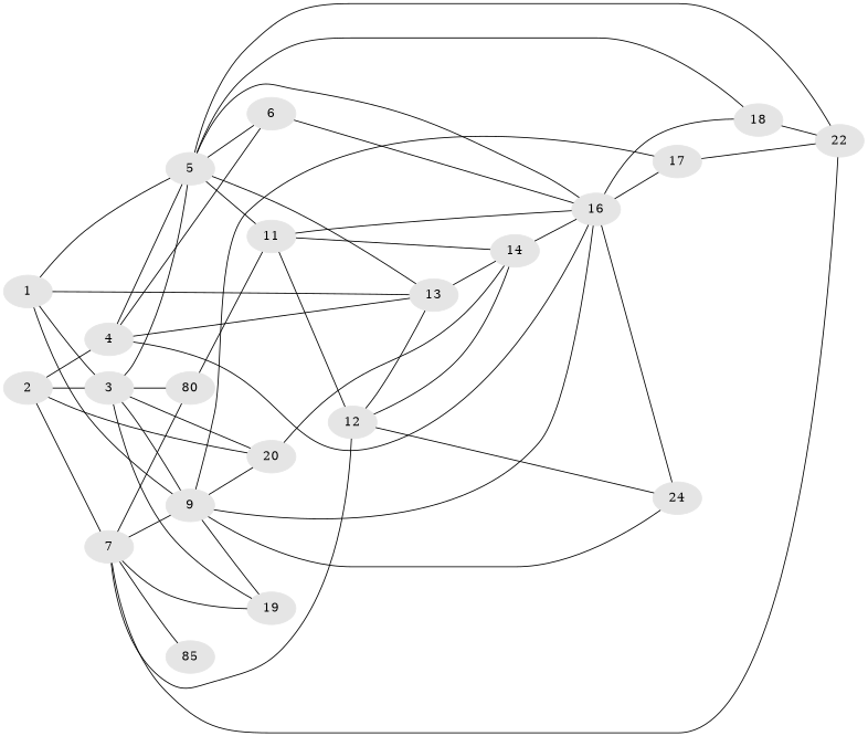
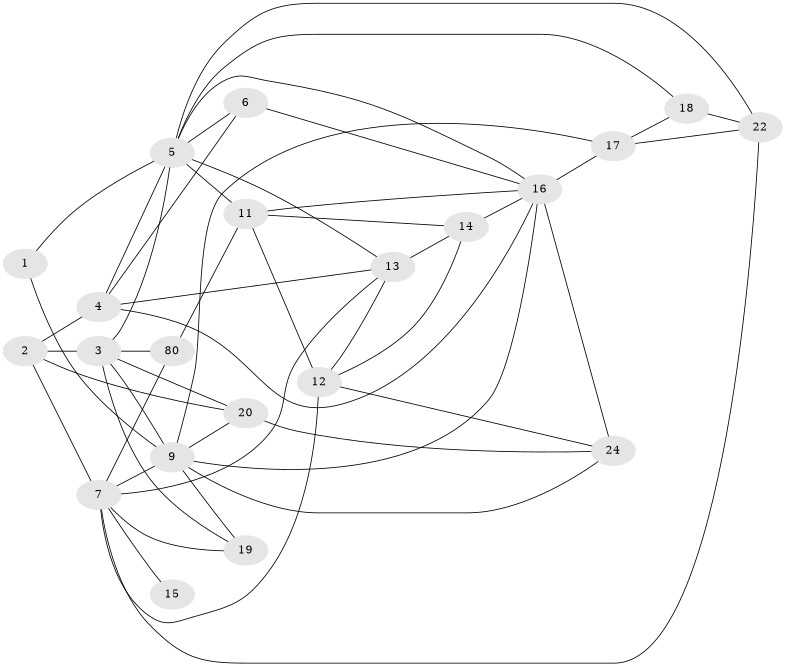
  graph {
    rankdir=LR
    node [color=gray90 style=filled]
    edge [weight=1.0]
    1
    3
    5
    9
    13
    2
    4
    7
    20
    n10 [label=80]
    19
    6
    16
    11
    18
    22
    17
    24
    14
    12
-   15 [label=85]
-   1 -- 3
+   15
    1 -- 5
    1 -- 9
-   1 -- 13
+   7 -- 13
    3 -- 5
    3 -- 9
    3 -- 20
    3 -- n10
    3 -- 19
    5 -- 13
    5 -- 6
    5 -- 16
    5 -- 11
    5 -- 18
    5 -- 22
    9 -- 20
    9 -- 19
    9 -- 16
    9 -- 17 [weight=2.0]
    9 -- 24
    13 -- 14
    2 -- 3
    2 -- 4 [weight=3.0]
    2 -- 7 [weight=2.0]
    2 -- 20
    4 -- 5 [weight=2.0]
    4 -- 13
    4 -- 6
    4 -- 16 [weight=2.0]
    7 -- 9 [weight=2.0]
    7 -- n10 [weight=2.0]
    7 -- 19
    7 -- 22
    7 -- 12
    7 -- 15 [weight=3.0]
-   20 -- 14
+   20 -- 24
    n10 -- 11
    6 -- 16
-   16 -- 18
+   17 -- 18
    16 -- 17 [weight=2.0]
    16 -- 24
    11 -- 16
    11 -- 14 [weight=3.0]
    11 -- 12 [weight=2.0]
    18 -- 22
    17 -- 22
    14 -- 16
    12 -- 13
    12 -- 24
    12 -- 14
  }
